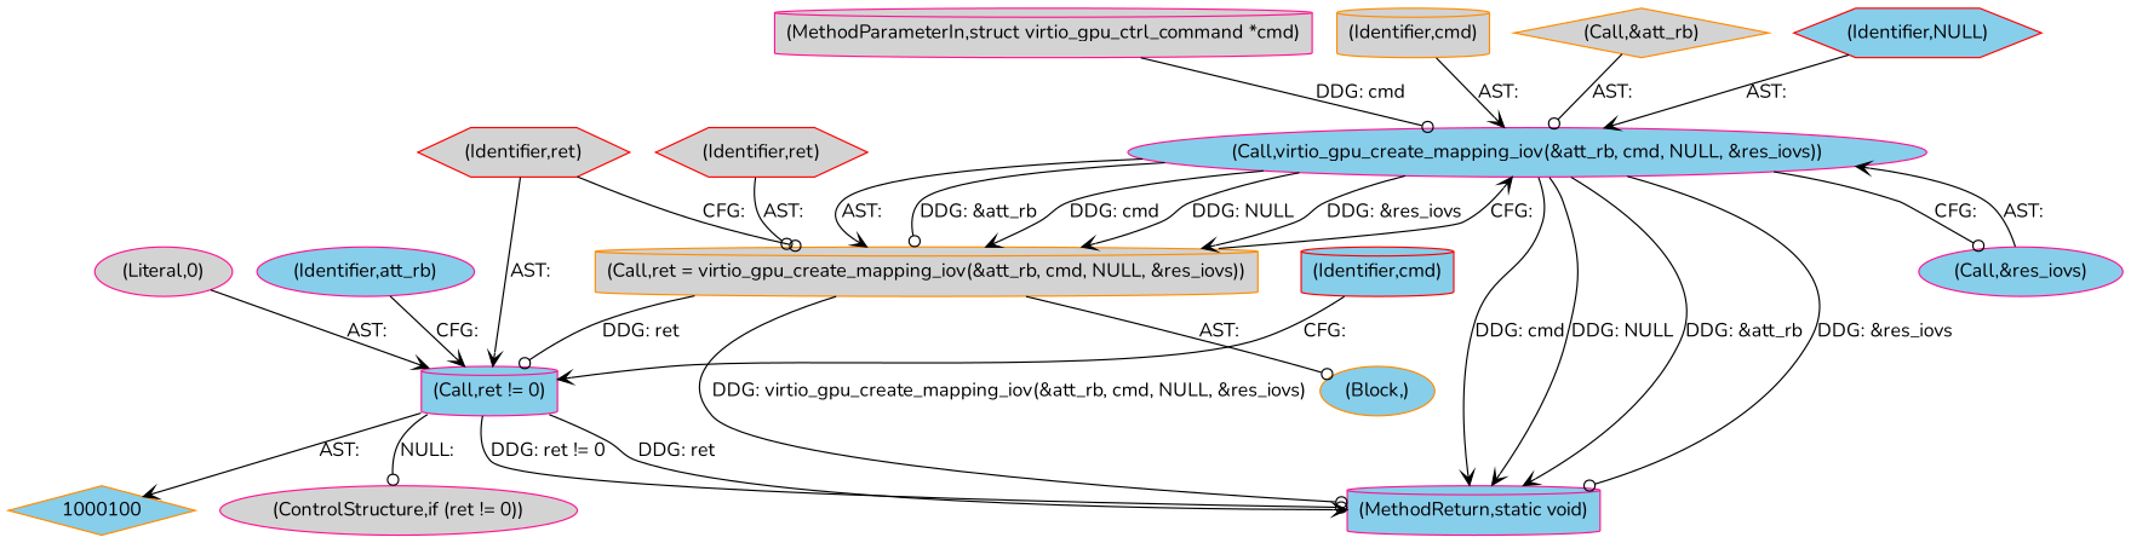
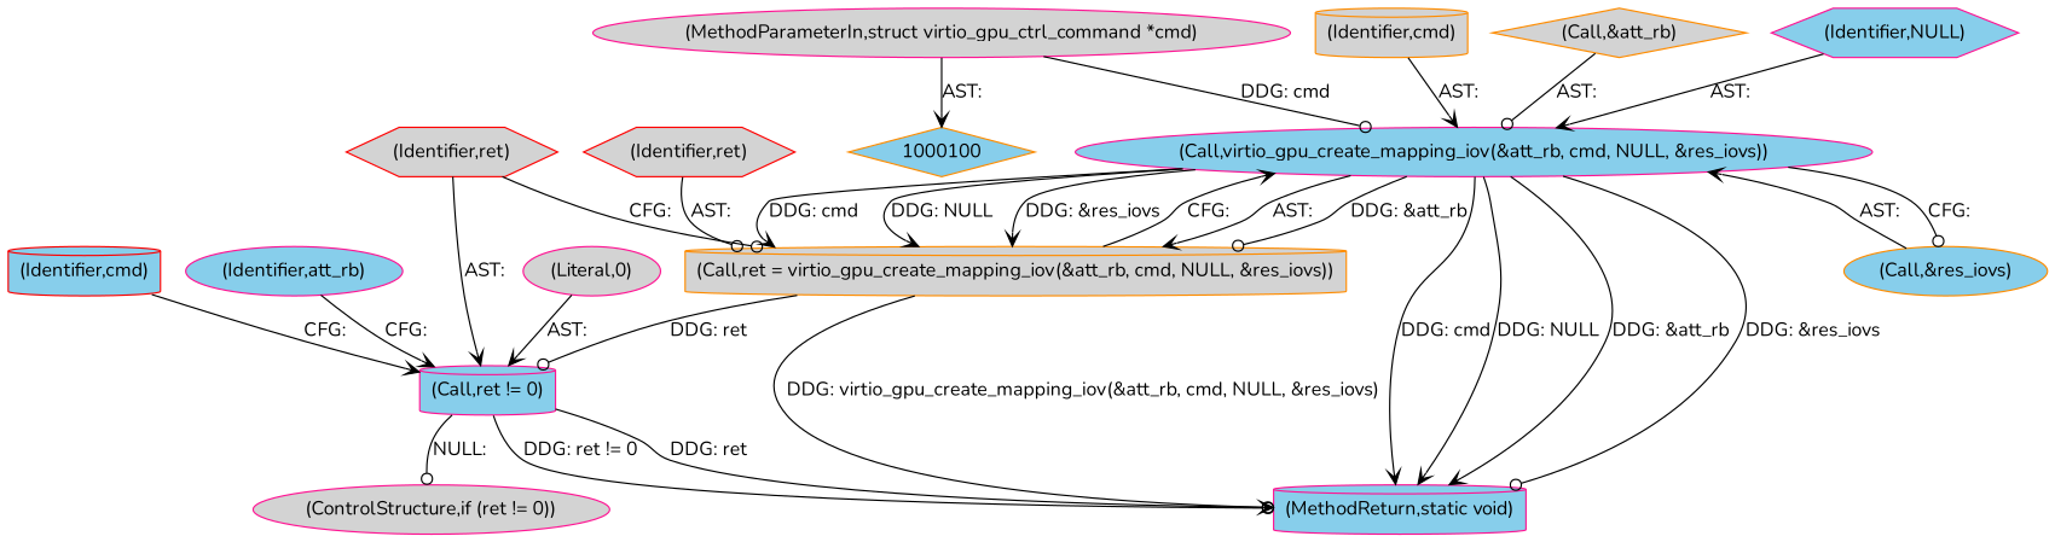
  digraph {
    fontname=Nunito
    node [color=deeppink fillcolor=skyblue fontname=Nunito shape=ellipse style=filled]
    edge [arrowhead=vee fontname=Nunito]
    n1 [label="(Call,virtio_gpu_create_mapping_iov(&att_rb, cmd, NULL, &res_iovs))"]
    n2 [color=darkorange fillcolor=lightgrey label="(Call,ret = virtio_gpu_create_mapping_iov(&att_rb, cmd, NULL, &res_iovs))" shape=cylinder]
    n3 [label="(MethodReturn,static void)" shape=cylinder]
-   n4 [label="(Call,&res_iovs)"]
+   n4 [color=darkorange label="(Call,&res_iovs)"]
    n5 [label="(Call,ret != 0)" shape=cylinder]
-   n6 [color=darkorange label="(Block,)"]
-   n7 [fillcolor=lightgrey label="(MethodParameterIn,struct virtio_gpu_ctrl_command *cmd)" shape=cylinder]
+   n7 [fillcolor=lightgrey label="(MethodParameterIn,struct virtio_gpu_ctrl_command *cmd)"]
    1000100 [color=darkorange shape=diamond]
    n9 [fillcolor=lightgrey label="(ControlStructure,if (ret != 0))"]
    n10 [fillcolor=lightgrey label="(Literal,0)"]
    n11 [label="(Identifier,att_rb)"]
    n12 [color=darkorange fillcolor=lightgrey label="(Identifier,cmd)" shape=cylinder]
    n13 [color=red fillcolor=lightgrey label="(Identifier,ret)" shape=hexagon]
    n14 [color=red fillcolor=lightgrey label="(Identifier,ret)" shape=hexagon]
    n15 [color=darkorange fillcolor=lightgrey label="(Call,&att_rb)" shape=diamond]
    n16 [color=red label="(Identifier,cmd)" shape=cylinder]
-   n17 [color=red label="(Identifier,NULL)" shape=hexagon]
+   n17 [label="(Identifier,NULL)" shape=hexagon]
    n1 -> n2 [label="AST: "]
    n1 -> n2 [arrowhead=odot label="DDG: &att_rb"]
    n1 -> n2 [label="DDG: cmd"]
    n1 -> n2 [label="DDG: NULL"]
    n1 -> n2 [label="DDG: &res_iovs"]
    n1 -> n3 [label="DDG: cmd"]
    n1 -> n3 [label="DDG: NULL"]
    n1 -> n3 [label="DDG: &att_rb"]
    n1 -> n3 [arrowhead=odot label="DDG: &res_iovs"]
    n1 -> n4 [arrowhead=odot label="CFG: "]
    n2 -> n1 [label="CFG: "]
    n2 -> n3 [arrowhead=odot label="DDG: virtio_gpu_create_mapping_iov(&att_rb, cmd, NULL, &res_iovs)"]
    n2 -> n5 [arrowhead=odot label="DDG: ret"]
-   n2 -> n6 [arrowhead=odot label="AST: "]
    n4 -> n1 [label="AST: "]
    n5 -> n3 [arrowhead=odot label="DDG: ret != 0"]
    n5 -> n3 [label="DDG: ret"]
    n5 -> n9 [arrowhead=odot label="NULL: "]
    n7 -> n1 [arrowhead=odot label="DDG: cmd"]
-   n5 -> 1000100 [label="AST: "]
+   n7 -> 1000100 [label="AST: "]
    n10 -> n5 [label="AST: "]
    n11 -> n5 [label="CFG: "]
    n12 -> n1 [label="AST: "]
    n13 -> n2 [arrowhead=odot label="AST: "]
    n14 -> n2 [arrowhead=odot label="CFG: "]
    n14 -> n5 [label="AST: "]
    n15 -> n1 [arrowhead=odot label="AST: "]
    n16 -> n5 [label="CFG: "]
    n17 -> n1 [label="AST: "]
  }
